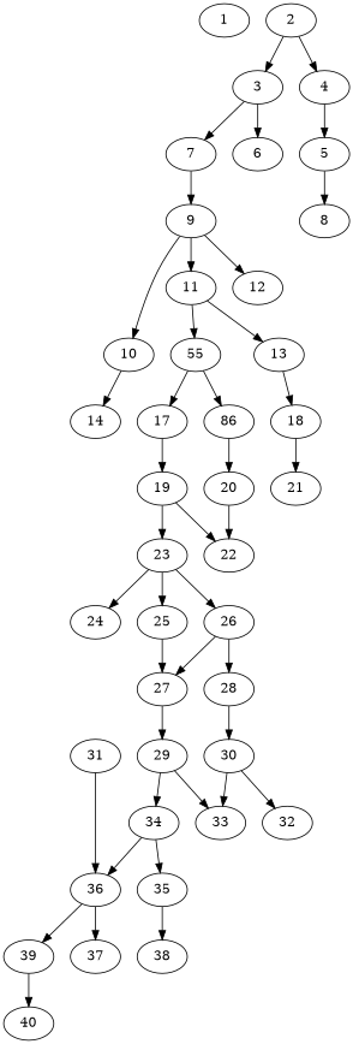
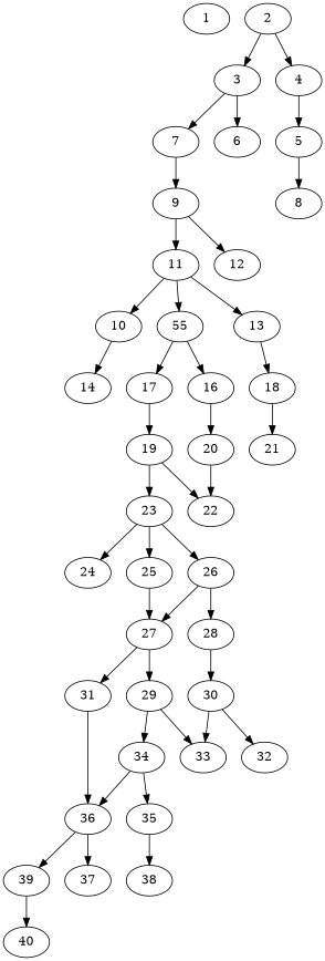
  digraph {
    node [alpha=0.04]
    1 [alpha=0.19 expect_size=7695360]
    2 [expect_size=35854336]
    3 [alpha=0.18 expect_size=38545408]
    4 [alpha=0.02 expect_size=39283712]
    6 [alpha=0.05 expect_size=30441472]
    7 [alpha=0.03 expect_size=46650368]
    5 [alpha=0.05 expect_size=9223168]
    9 [alpha=0.01 expect_size=41229312]
    8 [alpha=0.09 expect_size=42954752]
    10 [alpha=0.13 expect_size=20206592]
    11 [alpha=0.17 expect_size=5386240]
    12 [alpha=0.14 expect_size=50752512]
    14 [alpha=0.16 expect_size=7259136]
    13 [alpha=0.08 expect_size=12730368]
    n15 [alpha=0.12 expect_size=10942464 label=55]
    18 [alpha=0.01 expect_size=38896640]
-   16 [alpha=0.08 expect_size=22046720 label=86]
+   16 [alpha=0.08 expect_size=22046720]
    17 [alpha=0.18 expect_size=32949248]
    21 [alpha=0.15 expect_size=45937664]
    20 [alpha=0.09 expect_size=14986240]
    19 [expect_size=12197888]
    22 [alpha=0.14 expect_size=38900736]
    23 [alpha=0.07 expect_size=23634944]
    24 [alpha=0.15 expect_size=42019840]
    25 [expect_size=33114112]
    26 [expect_size=13477888]
    27 [alpha=0.02 expect_size=32566272]
    28 [alpha=0.15 expect_size=28775424]
    29 [expect_size=30260224]
    31 [alpha=0.14 expect_size=15757312]
    30 [alpha=0.19 expect_size=40750080]
    33 [alpha=0.06 expect_size=38854656]
    34 [expect_size=9300992]
    36 [alpha=0.13 expect_size=7397376]
    32 [alpha=0.08 expect_size=52108288]
    35 [alpha=0.05 expect_size=44674048]
    38 [alpha=0.06 expect_size=20642816]
    37 [alpha=0.12 expect_size=17041408]
    39 [alpha=0.03 expect_size=8727552]
    40 [expect_size=17283072]
    2 -> 3
    2 -> 4
    3 -> 6
    3 -> 7
    4 -> 5
    7 -> 9
    5 -> 8
-   9 -> 10
+   11 -> 10
    9 -> 11
    9 -> 12
    10 -> 14
    11 -> 13
    11 -> n15
    13 -> 18
    n15 -> 16
    n15 -> 17
    18 -> 21
    16 -> 20
    17 -> 19
    20 -> 22
    19 -> 22
    19 -> 23
    23 -> 24
    23 -> 25
    23 -> 26
    25 -> 27
    26 -> 27
    26 -> 28
    27 -> 29
+   27 -> 31
    28 -> 30
    29 -> 33
    29 -> 34
    31 -> 36
    30 -> 33
    30 -> 32
    34 -> 36
    34 -> 35
    36 -> 37
    36 -> 39
    35 -> 38
    39 -> 40
  }
